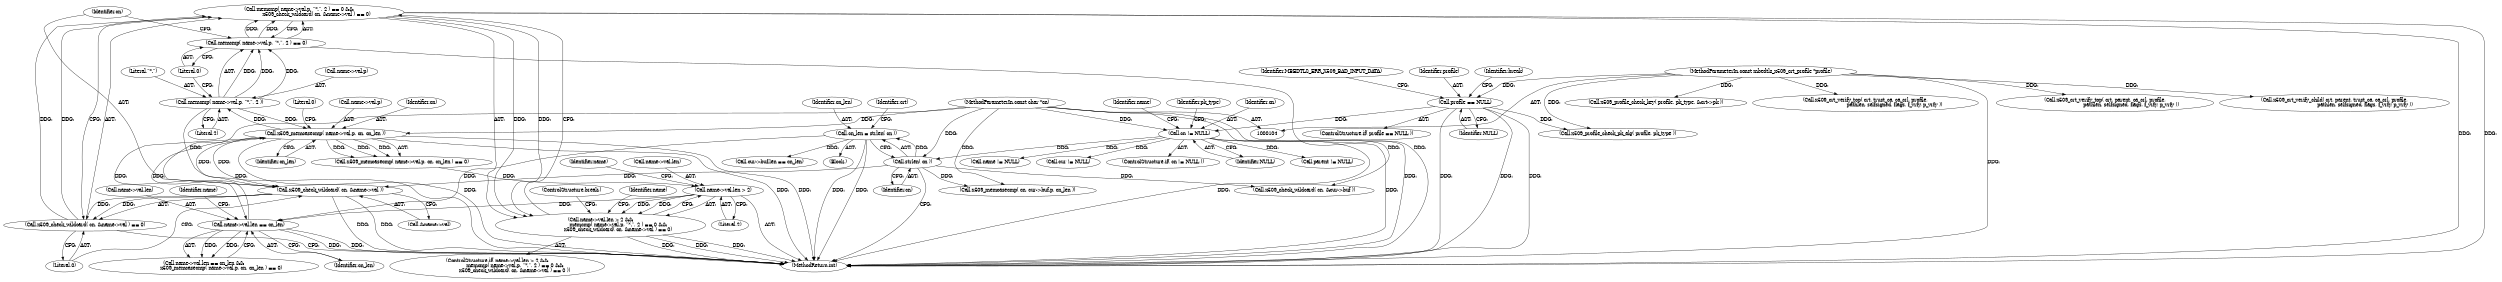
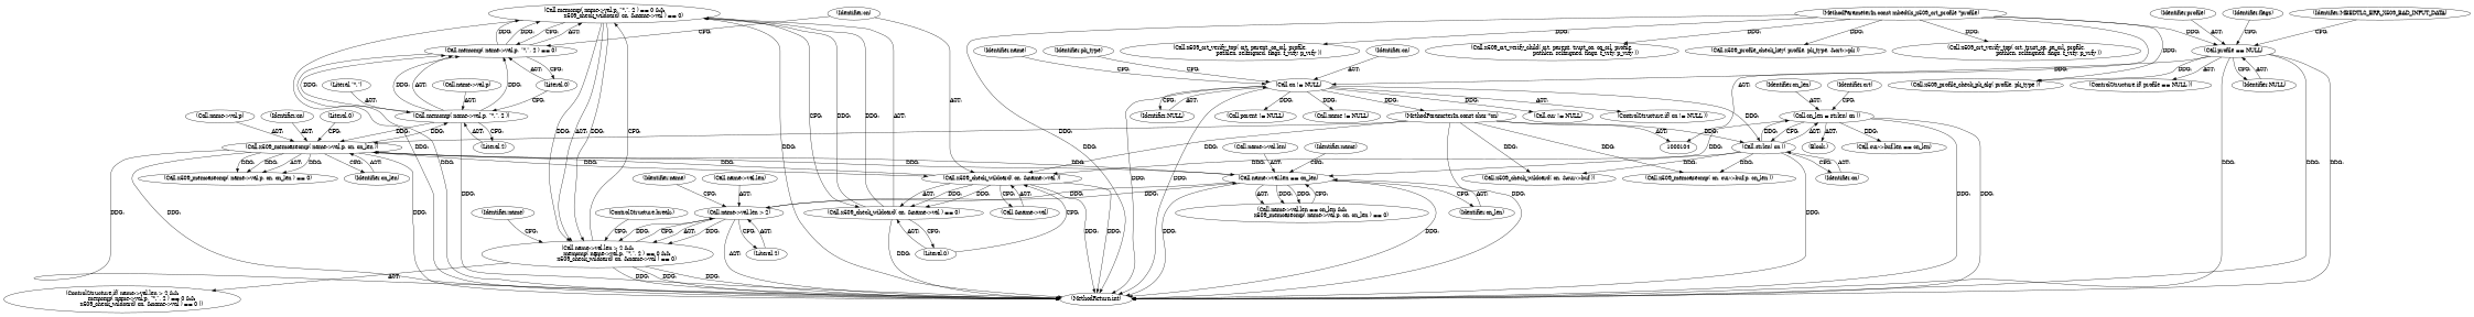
  digraph {
    n1 [label="(Call,memcmp( name->val.p, \"*.\", 2 ) == 0 &&\n                        x509_check_wildcard( cn, &name->val ) == 0)"]
    n2 [label="(Call,memcmp( name->val.p, \"*.\", 2 ) == 0)"]
    n3 [label="(Call,x509_check_wildcard( cn, &name->val ) == 0)"]
    n4 [label="(Call,name->val.len > 2 &&\n                        memcmp( name->val.p, \"*.\", 2 ) == 0 &&\n                        x509_check_wildcard( cn, &name->val ) == 0)"]
    n5 [label="(MethodReturn,int)"]
    n6 [label="(Literal,0)"]
    n7 [label="(Literal,0)"]
    n8 [label="(Call,name->val.len > 2)"]
    n9 [label="(ControlStructure,if( name->val.len > 2 &&\n                        memcmp( name->val.p, \"*.\", 2 ) == 0 &&\n                        x509_check_wildcard( cn, &name->val ) == 0 ))"]
    n10 [label="(Call,memcmp( name->val.p, \"*.\", 2 ))"]
    n11 [label="(Call,x509_memcasecmp( name->val.p, cn, cn_len ))"]
    n12 [label="(Literal,2)"]
    n13 [label="(Call,x509_check_wildcard( cn, &name->val ))"]
    n14 [label="(Call,name->val.len == cn_len)"]
    n15 [label="(Call,x509_memcasecmp( name->val.p, cn, cn_len ) == 0)"]
    n16 [label="(Identifier,cn_len)"]
    n17 [label="(Call,&name->val)"]
    n18 [label="(Identifier,cn_len)"]
    n19 [label="(Call,name->val.len == cn_len &&\n                        x509_memcasecmp( name->val.p, cn, cn_len ) == 0)"]
    n20 [label="(Call,strlen( cn ))"]
    n21 [label="(Call,cn_len = strlen( cn ))"]
    n22 [label="(Call,x509_check_wildcard( cn, &cur->buf ))"]
    n23 [label="(Identifier,cn)"]
    n24 [label="(Call,x509_memcasecmp( cn, cur->buf.p, cn_len ))"]
    n25 [label="(Call,cur->buf.len == cn_len)"]
    n26 [label="(Block,)"]
    n27 [label="(Call,cn != NULL)"]
    n28 [label="(Call,name != NULL)"]
    n29 [label="(Call,cur != NULL)"]
    n30 [label="(ControlStructure,if( cn != NULL ))"]
    n31 [label="(Identifier,NULL)"]
    n32 [label="(Call,parent != NULL)"]
    n33 [label="(MethodParameterIn,const char *cn)"]
    1000104
    n35 [label="(Call,profile == NULL)"]
    n36 [label="(Identifier,NULL)"]
    n37 [label="(ControlStructure,if( profile == NULL ))"]
    n38 [label="(Call,x509_profile_check_pk_alg( profile, pk_type ))"]
    n39 [label="(MethodParameterIn,const mbedtls_x509_crt_profile *profile)"]
    n40 [label="(Call,x509_crt_verify_top( crt, parent, ca_crl, profile,\n                                    pathlen, selfsigned, flags, f_vrfy, p_vrfy ))"]
    n41 [label="(Call,x509_crt_verify_child( crt, parent, trust_ca, ca_crl, profile,\n                                          pathlen, selfsigned, flags, f_vrfy, p_vrfy ))"]
    n42 [label="(Call,x509_profile_check_key( profile, pk_type, &crt->pk ))"]
    n43 [label="(Call,x509_crt_verify_top( crt, trust_ca, ca_crl, profile,\n                                        pathlen, selfsigned, flags, f_vrfy, p_vrfy ))"]
    n44 [label="(Literal,2)"]
    n45 [label="(Identifier,name)"]
    n46 [label="(Literal,0)"]
    n47 [label="(ControlStructure,break;)"]
    n48 [label="(Call,name->val.p)"]
    n49 [label="(Call,name->val.len)"]
    n50 [label="(Identifier,pk_type)"]
    n51 [label="(Call,name->val.len)"]
    n52 [label="(Call,name->val.p)"]
    n53 [label="(Identifier,MBEDTLS_ERR_X509_BAD_INPUT_DATA)"]
    n54 [label="(Identifier,cn)"]
    n55 [label="(Literal,\"*.\")"]
    n56 [label="(Identifier,cn)"]
    n57 [label="(Identifier,crt)"]
    n58 [label="(Identifier,name)"]
    n59 [label="(Identifier,profile)"]
    n60 [label="(Identifier,cn)"]
    n61 [label="(Identifier,cn_len)"]
    n62 [label="(Identifier,name)"]
-   n63 [label="(Identifier,break)"]
+   n63 [label="(Identifier,flags)"]
    n64 [label="(Identifier,name)"]
    n1 -> n2 [label="CFG: "]
    n1 -> n3 [label="CFG: "]
    n1 -> n4 [label="AST: "]
    n1 -> n4 [label="DDG: "]
    n1 -> n4 [label="DDG: "]
    n1 -> n5 [label="DDG: "]
    n1 -> n5 [label="DDG: "]
    n2 -> n1 [label="AST: "]
    n2 -> n1 [label="DDG: "]
    n2 -> n1 [label="DDG: "]
    n2 -> n5 [label="DDG: "]
    n2 -> n6 [label="CFG: "]
    n3 -> n1 [label="AST: "]
    n3 -> n1 [label="DDG: "]
    n3 -> n1 [label="DDG: "]
-   n3 -> n5 [label="CFG: "]
+   n3 -> n5 [label="DDG: "]
    n3 -> n7 [label="CFG: "]
    n4 -> n1 [label="CFG: "]
    n4 -> n5 [label="DDG: "]
    n4 -> n5 [label="DDG: "]
    n4 -> n5 [label="DDG: "]
    n4 -> n8 [label="CFG: "]
    n4 -> n9 [label="AST: "]
    n6 -> n2 [label="AST: "]
    n6 -> n10 [label="CFG: "]
    n7 -> n3 [label="AST: "]
    n7 -> n13 [label="CFG: "]
    n8 -> n4 [label="AST: "]
    n8 -> n4 [label="DDG: "]
    n8 -> n4 [label="DDG: "]
    n8 -> n5 [label="AST: "]
    n8 -> n14 [label="DDG: "]
    n8 -> n44 [label="CFG: "]
    n10 -> n2 [label="AST: "]
    n10 -> n2 [label="DDG: "]
    n10 -> n2 [label="DDG: "]
    n10 -> n2 [label="DDG: "]
    n10 -> n5 [label="DDG: "]
    n10 -> n11 [label="DDG: "]
    n10 -> n12 [label="CFG: "]
    n11 -> n5 [label="DDG: "]
    n11 -> n5 [label="DDG: "]
    n11 -> n5 [label="DDG: "]
    n11 -> n10 [label="DDG: "]
    n11 -> n13 [label="DDG: "]
    n11 -> n14 [label="DDG: "]
    n11 -> n15 [label="AST: "]
    n11 -> n15 [label="DDG: "]
    n11 -> n15 [label="DDG: "]
    n11 -> n15 [label="DDG: "]
    n11 -> n16 [label="CFG: "]
    n12 -> n10 [label="AST: "]
    n13 -> n3 [label="AST: "]
    n13 -> n3 [label="DDG: "]
    n13 -> n3 [label="DDG: "]
    n13 -> n5 [label="DDG: "]
    n13 -> n5 [label="DDG: "]
    n13 -> n11 [label="DDG: "]
    n13 -> n17 [label="CFG: "]
    n14 -> n5 [label="DDG: "]
    n14 -> n5 [label="DDG: "]
-   n15 -> n8 [label="DDG: "]
+   n14 -> n8 [label="DDG: "]
    n14 -> n11 [label="DDG: "]
    n14 -> n18 [label="CFG: "]
    n14 -> n19 [label="AST: "]
    n14 -> n19 [label="DDG: "]
    n14 -> n19 [label="DDG: "]
    n16 -> n11 [label="AST: "]
    n17 -> n13 [label="AST: "]
    n18 -> n14 [label="AST: "]
    n19 -> n14 [label="CFG: "]
-   n20 -> n5 [label="CFG: "]
+   n20 -> n5 [label="DDG: "]
    n20 -> n13 [label="DDG: "]
    n20 -> n21 [label="AST: "]
    n20 -> n21 [label="DDG: "]
    n20 -> n22 [label="DDG: "]
    n20 -> n23 [label="CFG: "]
    n20 -> n24 [label="DDG: "]
    n21 -> n5 [label="DDG: "]
    n21 -> n5 [label="DDG: "]
    n21 -> n14 [label="DDG: "]
    n21 -> n20 [label="CFG: "]
    n21 -> n25 [label="DDG: "]
    n21 -> n26 [label="AST: "]
    n23 -> n20 [label="AST: "]
    n27 -> n5 [label="DDG: "]
    n27 -> n5 [label="DDG: "]
    n27 -> n20 [label="DDG: "]
    n27 -> n28 [label="DDG: "]
    n27 -> n29 [label="DDG: "]
    n27 -> n30 [label="AST: "]
    n27 -> n31 [label="CFG: "]
    n27 -> n32 [label="DDG: "]
    n31 -> n27 [label="AST: "]
    n33 -> n5 [label="DDG: "]
    n33 -> n11 [label="DDG: "]
    n33 -> n13 [label="DDG: "]
    n33 -> n20 [label="DDG: "]
    n33 -> n22 [label="DDG: "]
    n33 -> n24 [label="DDG: "]
-   n33 -> n27 [label="DDG: "]
+   n27 -> n33 [label="DDG: "]
    n33 -> 1000104 [label="AST: "]
    n35 -> n5 [label="DDG: "]
    n35 -> n5 [label="DDG: "]
    n35 -> n5 [label="DDG: "]
    n35 -> n27 [label="DDG: "]
    n35 -> n36 [label="CFG: "]
    n35 -> n37 [label="AST: "]
    n35 -> n38 [label="DDG: "]
    n36 -> n35 [label="AST: "]
    n39 -> n5 [label="DDG: "]
    n39 -> 1000104 [label="AST: "]
    n39 -> n35 [label="DDG: "]
    n39 -> n38 [label="DDG: "]
    n39 -> n40 [label="DDG: "]
    n39 -> n41 [label="DDG: "]
    n39 -> n42 [label="DDG: "]
    n39 -> n43 [label="DDG: "]
    n44 -> n8 [label="AST: "]
    n45 -> n8 [label="CFG: "]
    n46 -> n11 [label="CFG: "]
    n47 -> n4 [label="CFG: "]
    n48 -> n11 [label="AST: "]
    n49 -> n14 [label="AST: "]
    n50 -> n27 [label="CFG: "]
    n51 -> n8 [label="AST: "]
    n52 -> n10 [label="AST: "]
    n53 -> n35 [label="CFG: "]
    n54 -> n2 [label="CFG: "]
    n54 -> n13 [label="AST: "]
    n55 -> n10 [label="AST: "]
    n56 -> n27 [label="AST: "]
    n57 -> n21 [label="CFG: "]
    n58 -> n4 [label="CFG: "]
    n59 -> n35 [label="AST: "]
    n60 -> n11 [label="AST: "]
    n61 -> n21 [label="AST: "]
    n62 -> n27 [label="CFG: "]
    n63 -> n35 [label="CFG: "]
    n64 -> n14 [label="CFG: "]
  }
